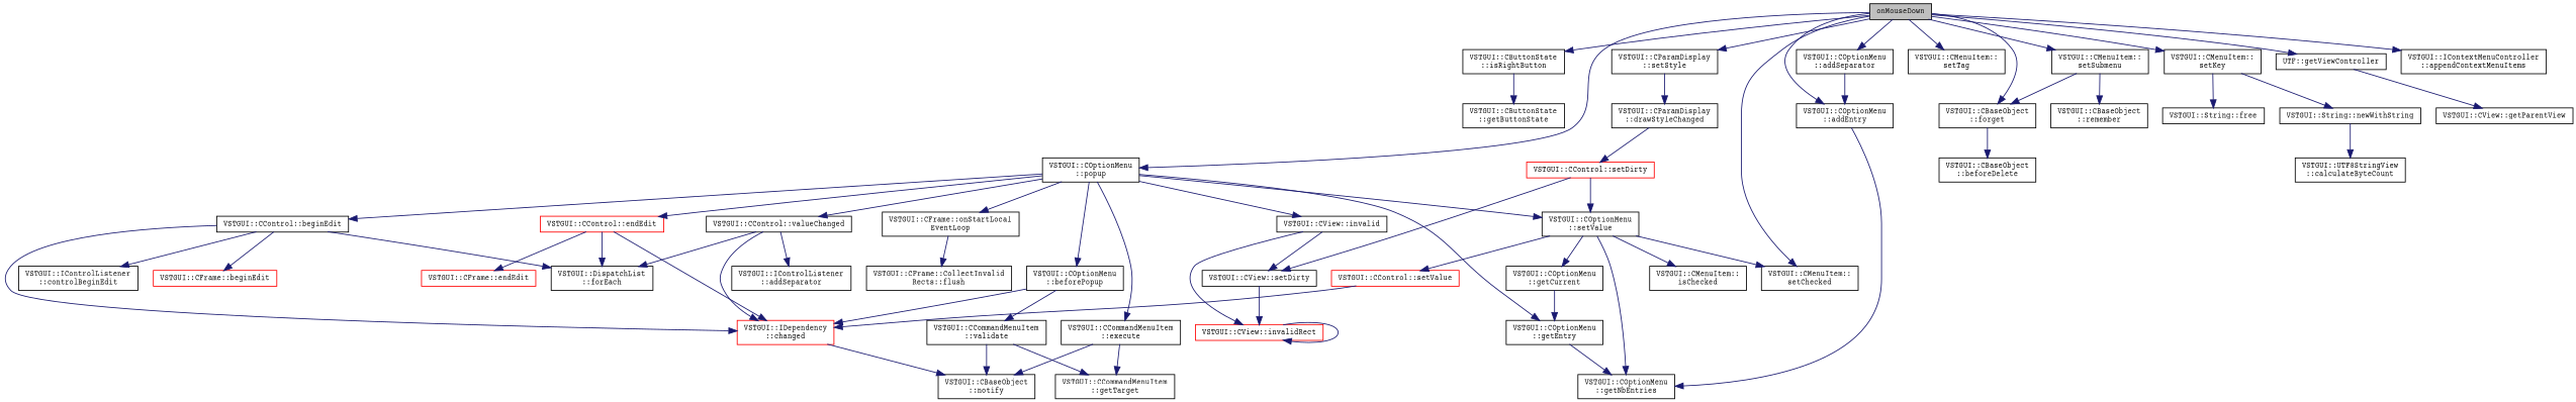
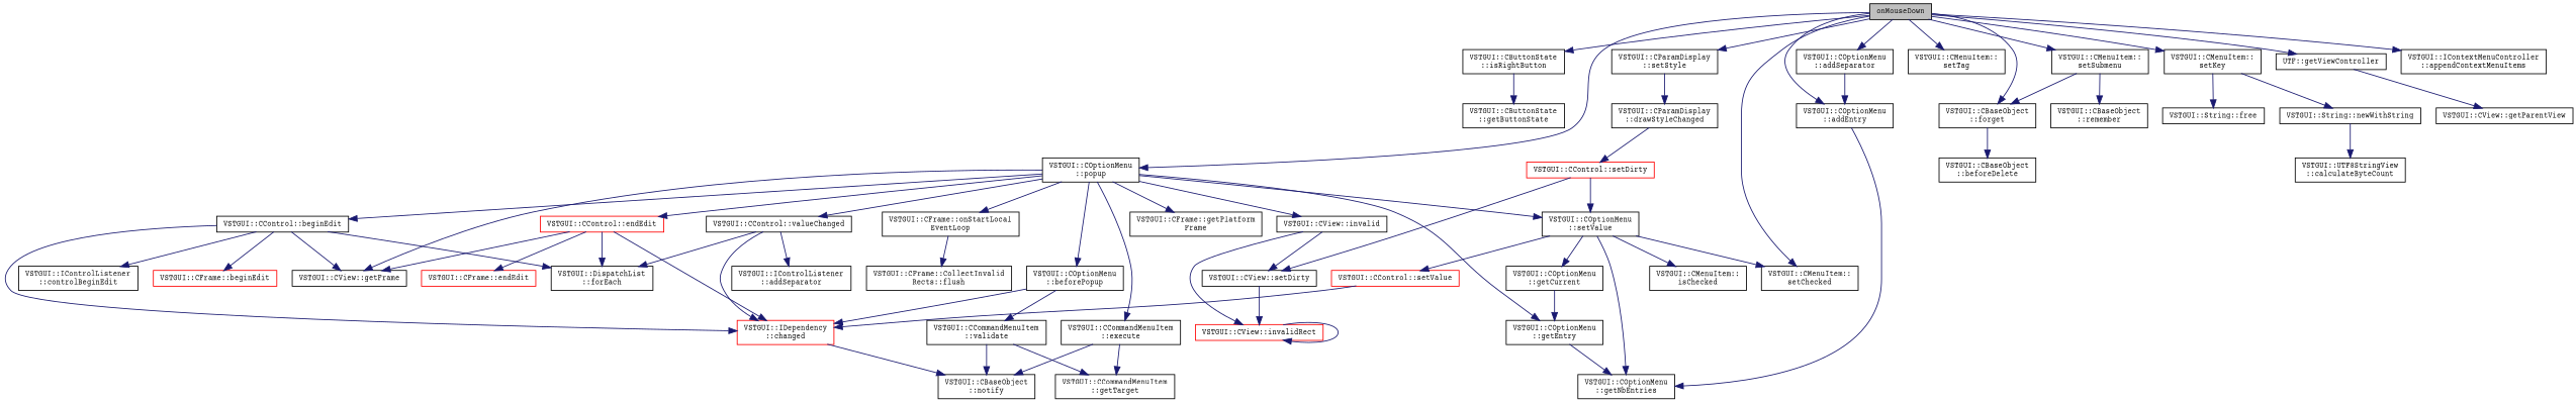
  digraph {
    fontname="Courier Prime"
    rankdir=TB
    node [color=black fontname="Courier Prime" fontsize=9 shape=record]
    edge [color=midnightblue fontname="Courier Prime" fontsize=9 labelfontname=Arial labelfontsize=9 style=solid]
    n1 [fillcolor=grey75 fontcolor=black height=0.2 label=onMouseDown style=filled width=0.4]
    n2 [height=0.2 label="VSTGUI::CButtonState\l::isRightButton" width=0.4]
    n3 [height=0.2 label="VSTGUI::COptionMenu\l::addSeparator" width=0.4]
    n4 [height=0.2 label="VSTGUI::COptionMenu\l::addEntry" width=0.4]
    n5 [height=0.2 label="VSTGUI::CParamDisplay\l::setStyle" width=0.4]
    n6 [height=0.2 label="VSTGUI::CMenuItem::\lsetTag" width=0.4]
    n7 [height=0.2 label="VSTGUI::CMenuItem::\lsetChecked" width=0.4]
    n8 [height=0.2 label="VSTGUI::CMenuItem::\lsetSubmenu" width=0.4]
    n9 [height=0.2 label="VSTGUI::CBaseObject\l::forget" width=0.4]
    n10 [height=0.2 label="VSTGUI::CMenuItem::\lsetKey" width=0.4]
    n11 [height=0.2 label="UTF::getViewController" width=0.4]
    n12 [height=0.2 label="VSTGUI::IContextMenuController\l::appendContextMenuItems" width=0.4]
    n13 [height=0.2 label="VSTGUI::COptionMenu\l::popup" width=0.4]
    n14 [height=0.2 label="VSTGUI::CButtonState\l::getButtonState" width=0.4]
    n15 [height=0.2 label="VSTGUI::COptionMenu\l::getNbEntries" width=0.4]
    n16 [height=0.2 label="VSTGUI::CParamDisplay\l::drawStyleChanged" width=0.4]
    n17 [height=0.2 label="VSTGUI::CBaseObject\l::remember" width=0.4]
    n18 [height=0.2 label="VSTGUI::CBaseObject\l::beforeDelete" width=0.4]
    n19 [height=0.2 label="VSTGUI::String::free" width=0.4]
    n20 [height=0.2 label="VSTGUI::String::newWithString" width=0.4]
    n21 [height=0.2 label="VSTGUI::CView::getParentView" width=0.4]
+   n22 [height=0.2 label="VSTGUI::CView::getFrame" width=0.4]
    n23 [height=0.2 label="VSTGUI::COptionMenu\l::beforePopup" width=0.4]
    n24 [height=0.2 label="VSTGUI::CControl::beginEdit" width=0.4]
    n25 [height=0.2 label="VSTGUI::CFrame::onStartLocal\lEventLoop" width=0.4]
+   n26 [height=0.2 label="VSTGUI::CFrame::getPlatform\lFrame" width=0.4]
    n27 [height=0.2 label="VSTGUI::COptionMenu\l::setValue" width=0.4]
    n28 [height=0.2 label="VSTGUI::COptionMenu\l::getEntry" width=0.4]
    n29 [height=0.2 label="VSTGUI::CControl::valueChanged" width=0.4]
    n30 [height=0.2 label="VSTGUI::CView::invalid" width=0.4]
    n31 [height=0.2 label="VSTGUI::CCommandMenuItem\l::execute" width=0.4]
    n32 [color=red height=0.2 label="VSTGUI::CControl::endEdit" width=0.4]
    n33 [color=red height=0.2 label="VSTGUI::CControl::setDirty" width=0.4]
    n34 [height=0.2 label="VSTGUI::CView::setDirty" width=0.4]
    n35 [color=red height=0.2 label="VSTGUI::CView::invalidRect" width=0.4]
    n36 [height=0.2 label="VSTGUI::UTF8StringView\l::calculateByteCount" width=0.4]
    n37 [color=red height=0.2 label="VSTGUI::IDependency\l::changed" width=0.4]
    n38 [height=0.2 label="VSTGUI::CCommandMenuItem\l::validate" width=0.4]
    n39 [height=0.2 label="VSTGUI::IControlListener\l::controlBeginEdit" width=0.4]
    n40 [height=0.2 label="VSTGUI::DispatchList\l::forEach" width=0.4]
    n41 [color=red height=0.2 label="VSTGUI::CFrame::beginEdit" width=0.4]
    n42 [height=0.2 label="VSTGUI::CFrame::CollectInvalid\lRects::flush" width=0.4]
    n43 [height=0.2 label="VSTGUI::COptionMenu\l::getCurrent" width=0.4]
    n44 [height=0.2 label="VSTGUI::CMenuItem::\lisChecked" width=0.4]
    n45 [color=red height=0.2 label="VSTGUI::CControl::setValue" width=0.4]
    n46 [height=0.2 label="VSTGUI::IControlListener\l::addSeparator" width=0.4]
    n47 [height=0.2 label="VSTGUI::CBaseObject\l::notify" width=0.4]
    n48 [height=0.2 label="VSTGUI::CCommandMenuItem\l::getTarget" width=0.4]
    n49 [color=red height=0.2 label="VSTGUI::CFrame::endEdit" width=0.4]
    n1 -> n2
    n1 -> n3
    n1 -> n4
    n1 -> n5
    n1 -> n6
    n1 -> n7
    n1 -> n8
    n1 -> n9
    n1 -> n10
    n1 -> n11
    n1 -> n12
    n1 -> n13
    n2 -> n14
    n3 -> n4
    n4 -> n15
    n5 -> n16
    n8 -> n9
    n8 -> n17
    n9 -> n18
    n10 -> n19
    n10 -> n20
    n11 -> n21
+   n13 -> n22
    n13 -> n23
    n13 -> n24
    n13 -> n25
+   n13 -> n26
    n13 -> n27
    n13 -> n28
    n13 -> n29
    n13 -> n30
    n13 -> n31
    n13 -> n32
    n16 -> n33
    n20 -> n36
    n23 -> n37
    n23 -> n38
+   n24 -> n22
    n24 -> n37
    n24 -> n39
    n24 -> n40
    n24 -> n41
    n25 -> n42
    n27 -> n7
    n27 -> n15
    n27 -> n43
    n27 -> n44
    n27 -> n45
    n28 -> n15
    n29 -> n37
    n29 -> n40
    n29 -> n46
    n30 -> n34
    n30 -> n35
    n31 -> n47
    n31 -> n48
+   n32 -> n22
    n32 -> n37
    n32 -> n40
    n32 -> n49
    n33 -> n27
    n33 -> n34
    n34 -> n35
    n35 -> n35
    n37 -> n47
    n38 -> n47
    n38 -> n48
    n43 -> n28
    n45 -> n37
  }
